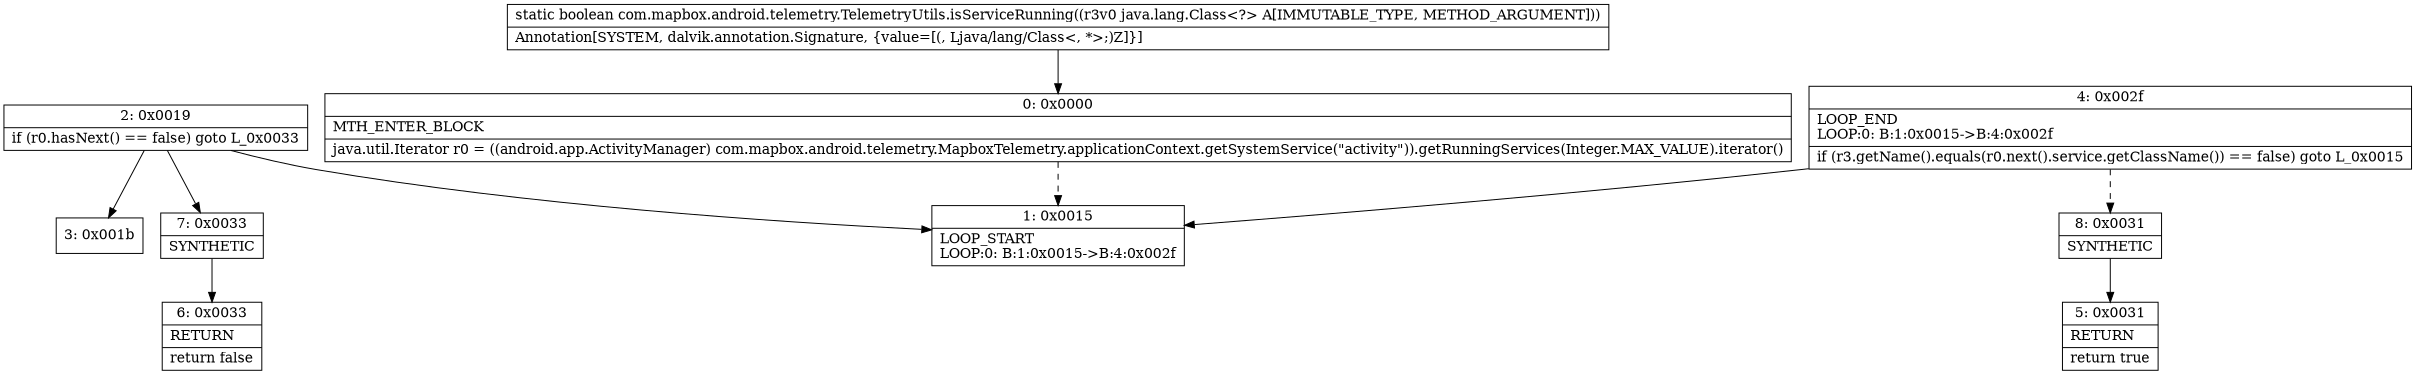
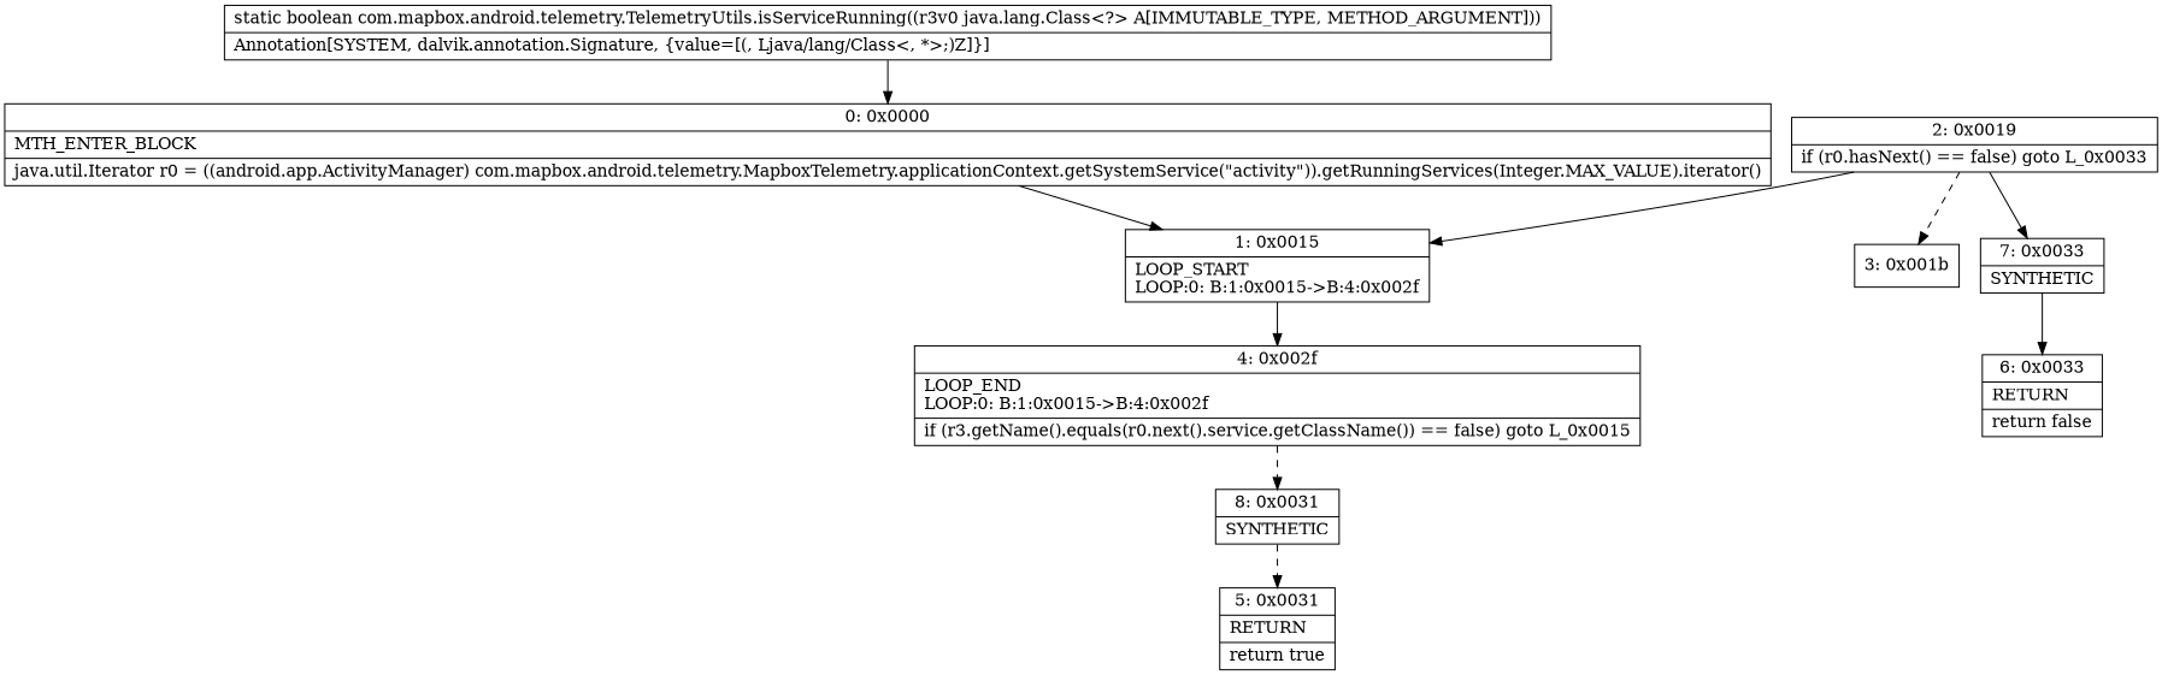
  digraph {
    node [shape=record]
    n1 [label="{0\:\ 0x0000|MTH_ENTER_BLOCK\l|java.util.Iterator r0 = ((android.app.ActivityManager) com.mapbox.android.telemetry.MapboxTelemetry.applicationContext.getSystemService(\"activity\")).getRunningServices(Integer.MAX_VALUE).iterator()\l}"]
    n2 [label="{1\:\ 0x0015|LOOP_START\lLOOP:0: B:1:0x0015\-\>B:4:0x002f\l}"]
    n3 [label="{2\:\ 0x0019|if (r0.hasNext() == false) goto L_0x0033\l}"]
    n4 [label="{3\:\ 0x001b}"]
    n5 [label="{7\:\ 0x0033|SYNTHETIC\l}"]
    n6 [label="{6\:\ 0x0033|RETURN\l|return false\l}"]
    n7 [label="{4\:\ 0x002f|LOOP_END\lLOOP:0: B:1:0x0015\-\>B:4:0x002f\l|if (r3.getName().equals(r0.next().service.getClassName()) == false) goto L_0x0015\l}"]
    n8 [label="{8\:\ 0x0031|SYNTHETIC\l}"]
    n9 [label="{5\:\ 0x0031|RETURN\l|return true\l}"]
    n10 [label="{static boolean com.mapbox.android.telemetry.TelemetryUtils.isServiceRunning((r3v0 java.lang.Class\<?\> A[IMMUTABLE_TYPE, METHOD_ARGUMENT]))  | Annotation[SYSTEM, dalvik.annotation.Signature, \{value=[(, Ljava\/lang\/Class\<, *\>;)Z]\}]\l}"]
-   n1 -> n2 [style=dashed]
+   n1 -> n2
    n3 -> n2
-   n3 -> n4 [style=solid]
+   n3 -> n4 [style=dashed]
    n3 -> n5
    n5 -> n6
-   n7 -> n2
+   n2 -> n7
    n7 -> n8 [style=dashed]
-   n8 -> n9
+   n8 -> n9 [style=dashed]
    n10 -> n1
  }
